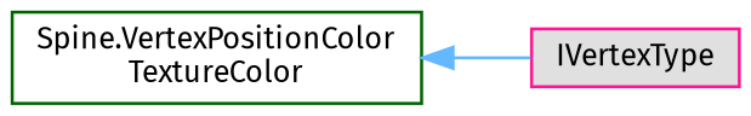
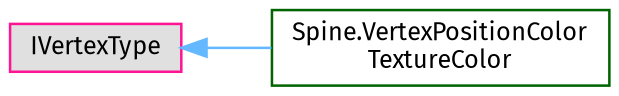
  digraph {
    rankdir=LR
    fontname="Fira Sans"
    node [fontname="Fira Sans" fontsize=10 shape=box style=filled]
    n1 [color=deeppink fillcolor="#E0E0E0" height=0.2 label=IVertexType width=0.4]
    n2 [color=darkgreen fillcolor=white height=0.2 label="Spine.VertexPositionColor\lTextureColor" width=0.4]
-   n2 -> n1 [color=steelblue1 dir=back fontname="Fira Sans" fontsize=10 labelfontname=Helvetica labelfontsize=10 style=solid]
+   n1 -> n2 [color=steelblue1 dir=back fontname="Fira Sans" fontsize=10 labelfontname=Helvetica labelfontsize=10 style=solid]
  }
